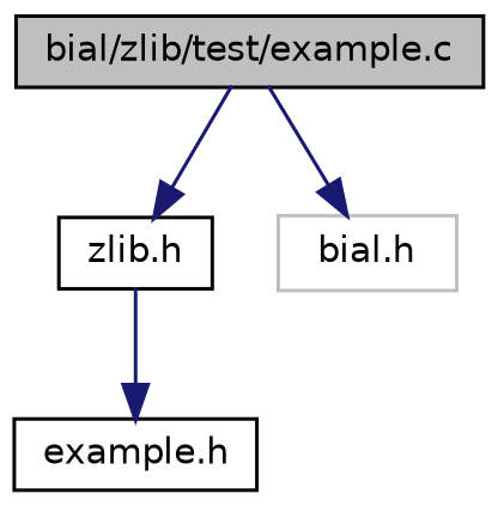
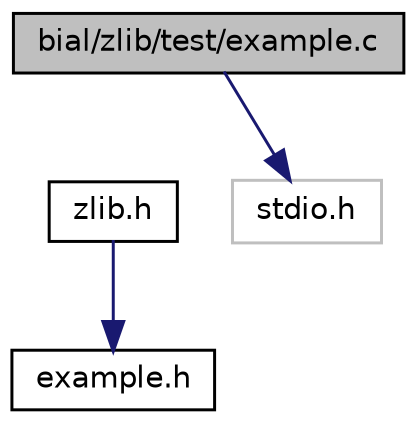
  digraph {
    node [color=black fillcolor=white fontname=Helvetica fontsize=10 shape=record style=filled]
    edge [color=midnightblue fontname=Helvetica fontsize=10 labelfontname=Helvetica labelfontsize=10 style=solid]
    n1 [fillcolor=grey75 fontcolor=black height=0.2 label="bial/zlib/test/example.c" width=0.4]
    n2 [height=0.2 label="zlib.h" width=0.4]
-   n3 [color=grey75 height=0.2 label="bial.h" width=0.4]
+   n3 [color=grey75 height=0.2 label="stdio.h" width=0.4]
    n4 [height=0.2 label="example.h" width=0.4]
-   n1 -> n2
    n1 -> n3
    n2 -> n4
  }
